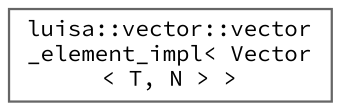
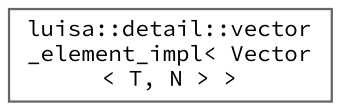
  digraph {
    rankdir=LR
    fontname="Source Code Pro"
-   n1 [color=grey40 fillcolor=white fontname="Source Code Pro" fontsize=10 height=0.2 label="luisa::vector::vector\l_element_impl\< Vector\l\< T, N \> \>" shape=box style=filled width=0.4]
+   n1 [color=grey40 fillcolor=white fontname="Source Code Pro" fontsize=10 height=0.2 label="luisa::detail::vector\l_element_impl\< Vector\l\< T, N \> \>" shape=box style=filled width=0.4]
  }
